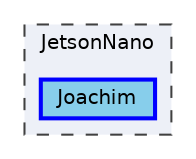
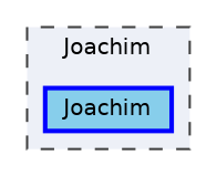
  digraph {
    compound=true
    n1 [color=blue fillcolor=skyblue fontname=Helvetica fontsize=10 height=0.2 label=Joachim shape=box style="filled,bold" width=0.4]
    subgraph cluster_1 {
      bgcolor="#edf0f7"
      fontname=Helvetica
      fontsize=10
-     label=JetsonNano
+     label=Joachim
      pencolor=grey25
      style="filled,dashed"
      n1
    }
  }
